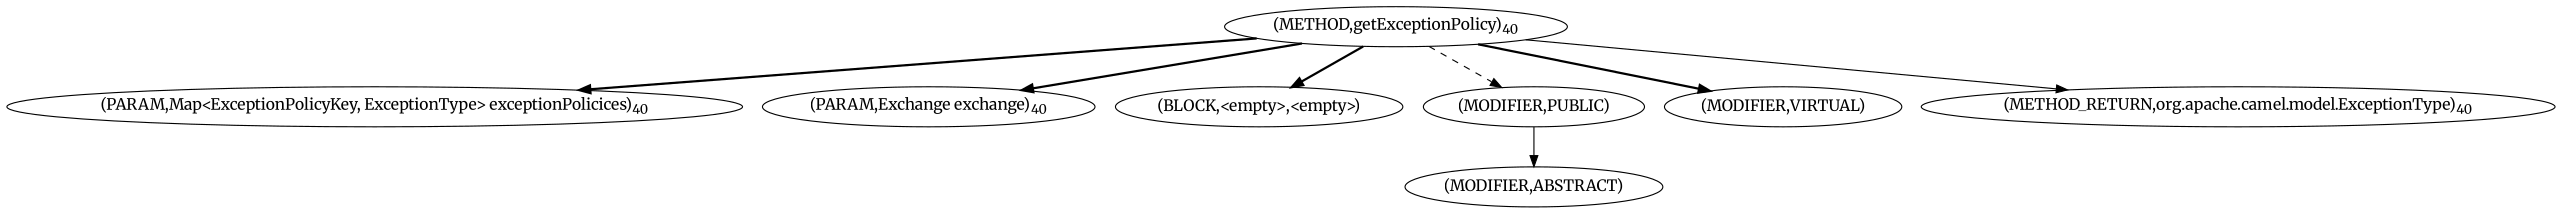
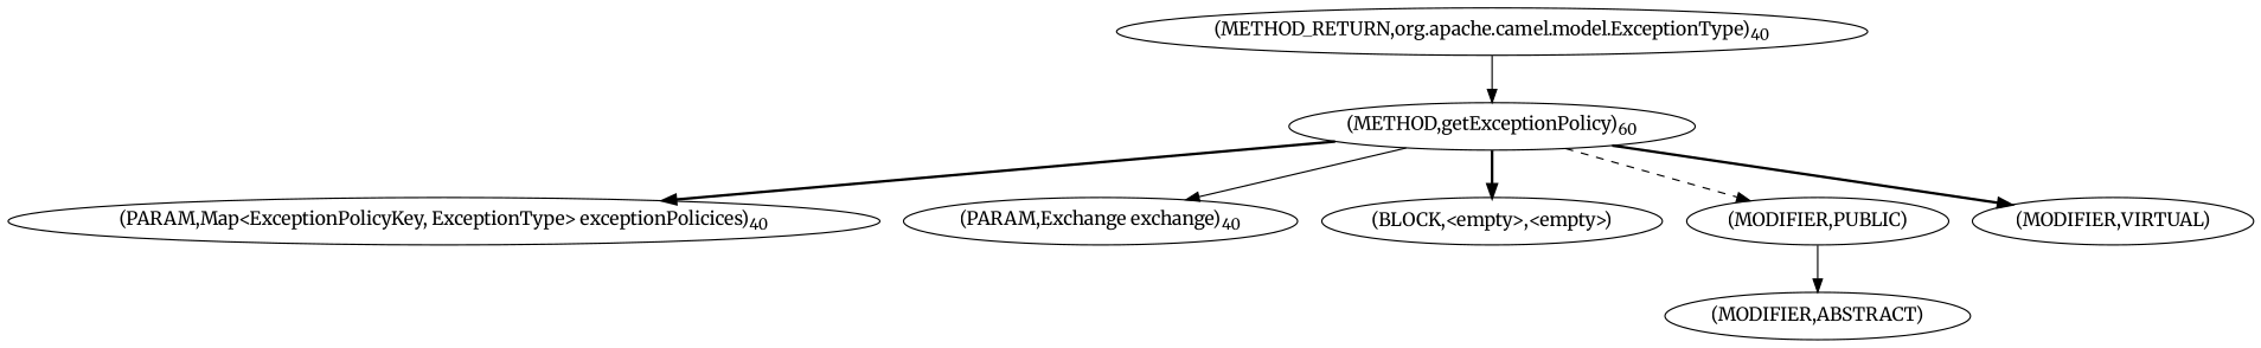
  digraph {
    fontname=Merriweather
    node [fontname=Merriweather]
    edge [fontname=Merriweather style=bold]
-   n1 [label=<(METHOD,getExceptionPolicy)<SUB>40</SUB>>]
+   n1 [label=<(METHOD,getExceptionPolicy)<SUB>60</SUB>>]
    n2 [label=<(PARAM,Map&lt;ExceptionPolicyKey, ExceptionType&gt; exceptionPolicices)<SUB>40</SUB>>]
    n3 [label=<(PARAM,Exchange exchange)<SUB>40</SUB>>]
    n4 [label=<(BLOCK,&lt;empty&gt;,&lt;empty&gt;)>]
    n5 [label=<(MODIFIER,PUBLIC)>]
    n6 [label=<(MODIFIER,VIRTUAL)>]
    n7 [label=<(METHOD_RETURN,org.apache.camel.model.ExceptionType)<SUB>40</SUB>>]
    n8 [label=<(MODIFIER,ABSTRACT)>]
    n1 -> n2
-   n1 -> n3
+   n1 -> n3 [style=solid]
    n1 -> n4
    n1 -> n5 [style=dashed]
    n1 -> n6
-   n1 -> n7 [style=solid]
+   n7 -> n1 [style=solid]
    n5 -> n8 [style=solid]
  }
